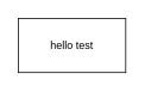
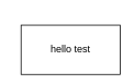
  <mxCell id="0" />
  <mxCell id="1" parent="0" />
- <mxCell id="2" value="hello test" style="rounded=0;whiteSpace=wrap;html=1;" vertex="1" parent="1"><mxGeometry x="20" y="20" width="120" height="60" as="geometry" /></mxCell>
+ <mxCell id="2" value="hello test" style="rounded=0;whiteSpace=wrap;html=1;" vertex="1" parent="1"><mxGeometry x="25" y="30" width="120" height="60" as="geometry" /></mxCell>
